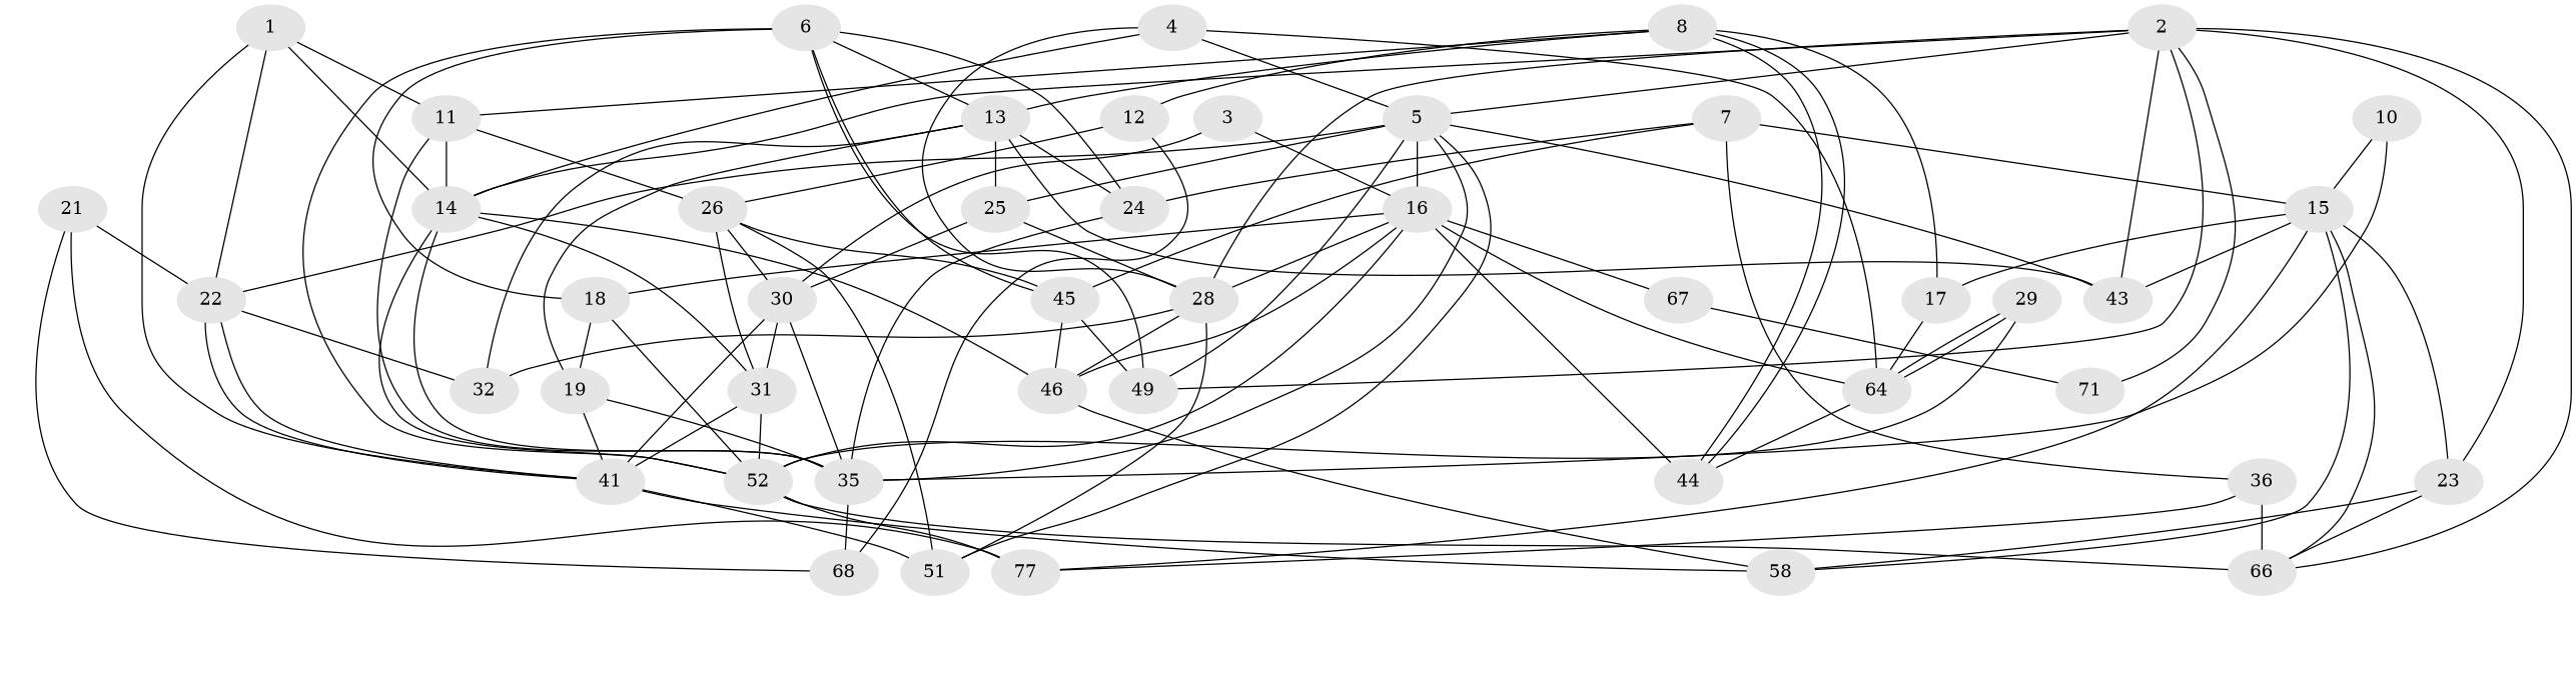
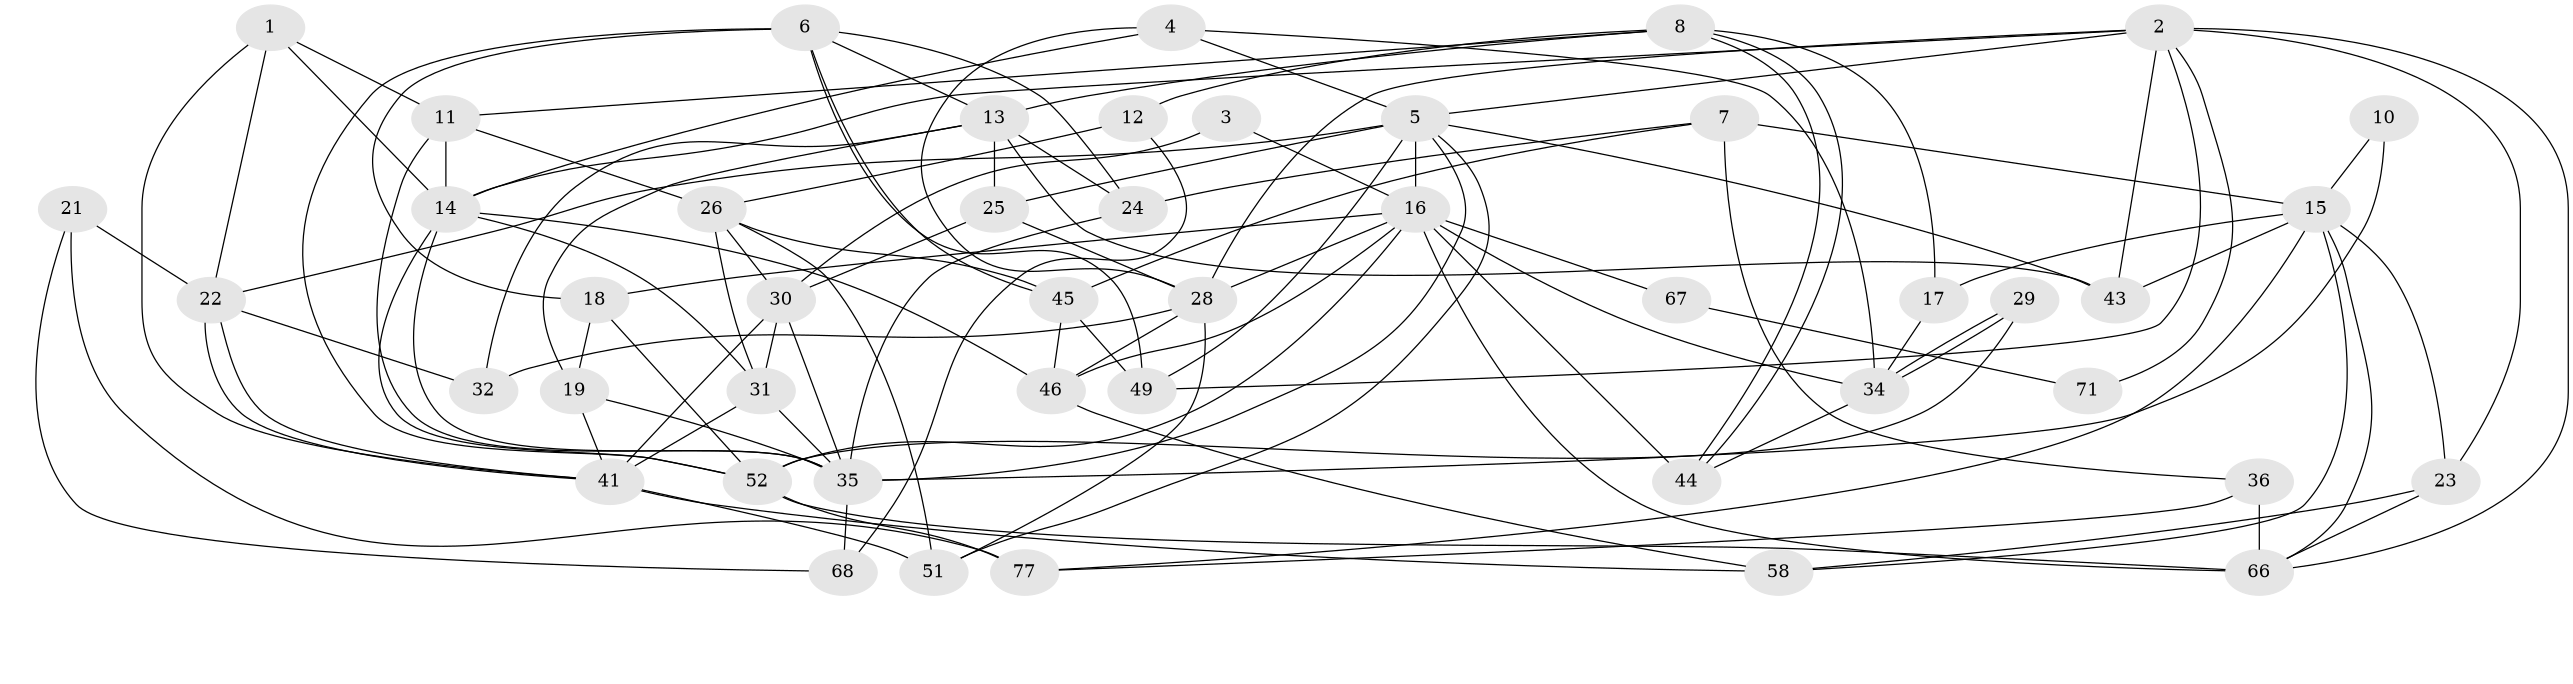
  graph {
    node [color=gray90 style=filled]
    11 [super="+40"]
    14 [super="+20"]
    35 [super="+75"]
    26 [super="+56"]
    1
    22 [super="+50"]
    41 [super="+79"]
    52 [super="+64"]
    31 [super="+33"]
    46
    32 [super="+39"]
    51
    58 [super="+65"]
    2 [super="+37"]
    5 [super="+48"]
    23
    28 [super="+38"]
    43 [super="+54"]
    49 [super="+55"]
    66 [super="+76"]
    71
    16 [super="+63"]
    25 [super="+61"]
-   34 [super="+47" label=64]
+   34 [super="+47"]
    18
    44
    67
    3
    30 [super="+59"]
    4 [super="+42"]
    68
    6 [super="+74"]
    13 [super="+69"]
    24 [super="+60"]
    45 [super="+53"]
    19 [super="+57"]
    77 [super="+78"]
    7 [super="+72"]
    15 [super="+62"]
    36 [super="+73"]
    17
    8 [super="+9"]
    12 [super="+27"]
    10
    21
    29
    11 -- 14
    11 -- 35
    11 -- 26
    14 -- 35
    14 -- 52
    14 -- 31
    14 -- 46
    35 -- 68
    26 -- 31
    26 -- 51
    26 -- 30
    26 -- 45
    1 -- 11
    1 -- 14
    1 -- 22
    1 -- 41
    22 -- 41
    22 -- 41
    22 -- 32
    41 -- 51
    41 -- 58
    52 -- 66
    52 -- 77 [weight=2]
    31 -- 41
-   31 -- 52
+   31 -- 35
    46 -- 58
    2 -- 14
    2 -- 5
    2 -- 23
    2 -- 28
    2 -- 43
    2 -- 49
    2 -- 66
    2 -- 71
    5 -- 35
    5 -- 22
    5 -- 51
    5 -- 43
    5 -- 49
    5 -- 16
    5 -- 25
    23 -- 58
    23 -- 66
    28 -- 46
    28 -- 32
    28 -- 51
    16 -- 52
    16 -- 46
    16 -- 28
+   16 -- 66
    16 -- 34
    16 -- 18
    16 -- 44
    16 -- 67
    25 -- 28
    25 -- 30
    34 -- 44
    18 -- 52
    18 -- 19
    67 -- 71
    3 -- 16
    3 -- 30
    30 -- 35
    30 -- 41
    30 -- 31
    4 -- 14
    4 -- 5
    4 -- 28
    4 -- 34
    6 -- 52
    6 -- 49
    6 -- 18
    6 -- 13
    6 -- 24
    6 -- 45
    13 -- 32
    13 -- 43
    13 -- 25 [weight=2]
    13 -- 24
    13 -- 19
    24 -- 35
    45 -- 46
    45 -- 49 [weight=2]
    19 -- 35
    19 -- 41
    7 -- 24
    7 -- 45
    7 -- 15
    7 -- 36 [weight=2]
    15 -- 58
    15 -- 23
    15 -- 43
    15 -- 66
    15 -- 77
    15 -- 17
    36 -- 66 [weight=2]
    36 -- 77
    17 -- 34
    8 -- 11
    8 -- 44
    8 -- 44
    8 -- 13
    8 -- 17
    8 -- 12
    12 -- 26 [weight=3]
    12 -- 68
    10 -- 35
    10 -- 15
    21 -- 22
    21 -- 68
    21 -- 77
    29 -- 52
    29 -- 34
    29 -- 34
  }
